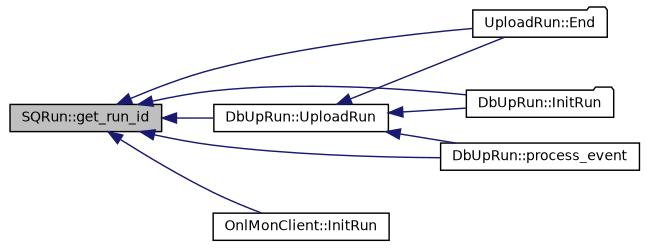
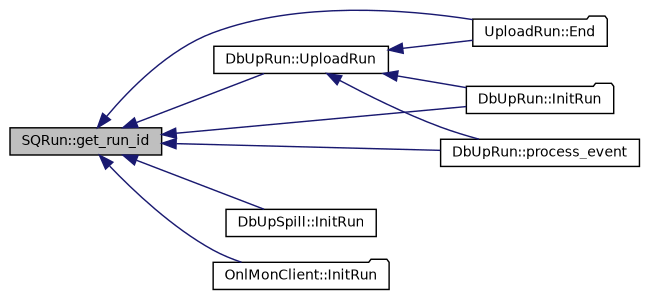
  digraph {
    fontname="DejaVu Sans"
    rankdir=LR
    node [color=black fontname="DejaVu Sans" fontsize=10 shape=box]
    edge [color=midnightblue dir=back fontname="DejaVu Sans" fontsize=10 labelfontname=FreeSans labelfontsize=10 style=solid]
    n1 [fillcolor=grey75 fontcolor=black height=0.2 label="SQRun::get_run_id" style=filled width=0.4]
    n2 [height=0.2 label="UploadRun::End" shape=folder width=0.4]
+   n3 [height=0.2 label="DbUpSpill::InitRun" width=0.4]
    n4 [height=0.2 label="DbUpRun::InitRun" shape=folder width=0.4]
-   n5 [height=0.2 label="OnlMonClient::InitRun" width=0.4]
+   n5 [height=0.2 label="OnlMonClient::InitRun" shape=folder width=0.4]
    n6 [height=0.2 label="DbUpRun::process_event" width=0.4]
    n7 [height=0.2 label="DbUpRun::UploadRun" width=0.4]
    n1 -> n2
+   n1 -> n3
    n1 -> n4
    n1 -> n5
    n1 -> n6
    n1 -> n7
    n7 -> n2
    n7 -> n4
    n7 -> n6
  }
